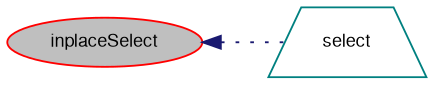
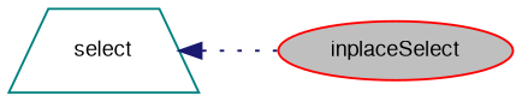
  digraph {
    rankdir=LR
    node [fontname=FreeSans fontsize=10]
    n1 [color=red fillcolor=grey75 fontcolor=black height=0.2 label=inplaceSelect shape=ellipse style=filled width=0.4]
    n2 [color=teal height=0.2 label=select shape=trapezium width=0.4]
-   n1 -> n2 [color=midnightblue dir=back fontname=FreeSans fontsize=10 labelfontname=FreeSans labelfontsize=10 style=dotted]
+   n2 -> n1 [color=midnightblue dir=back fontname=FreeSans fontsize=10 labelfontname=FreeSans labelfontsize=10 style=dotted]
  }
